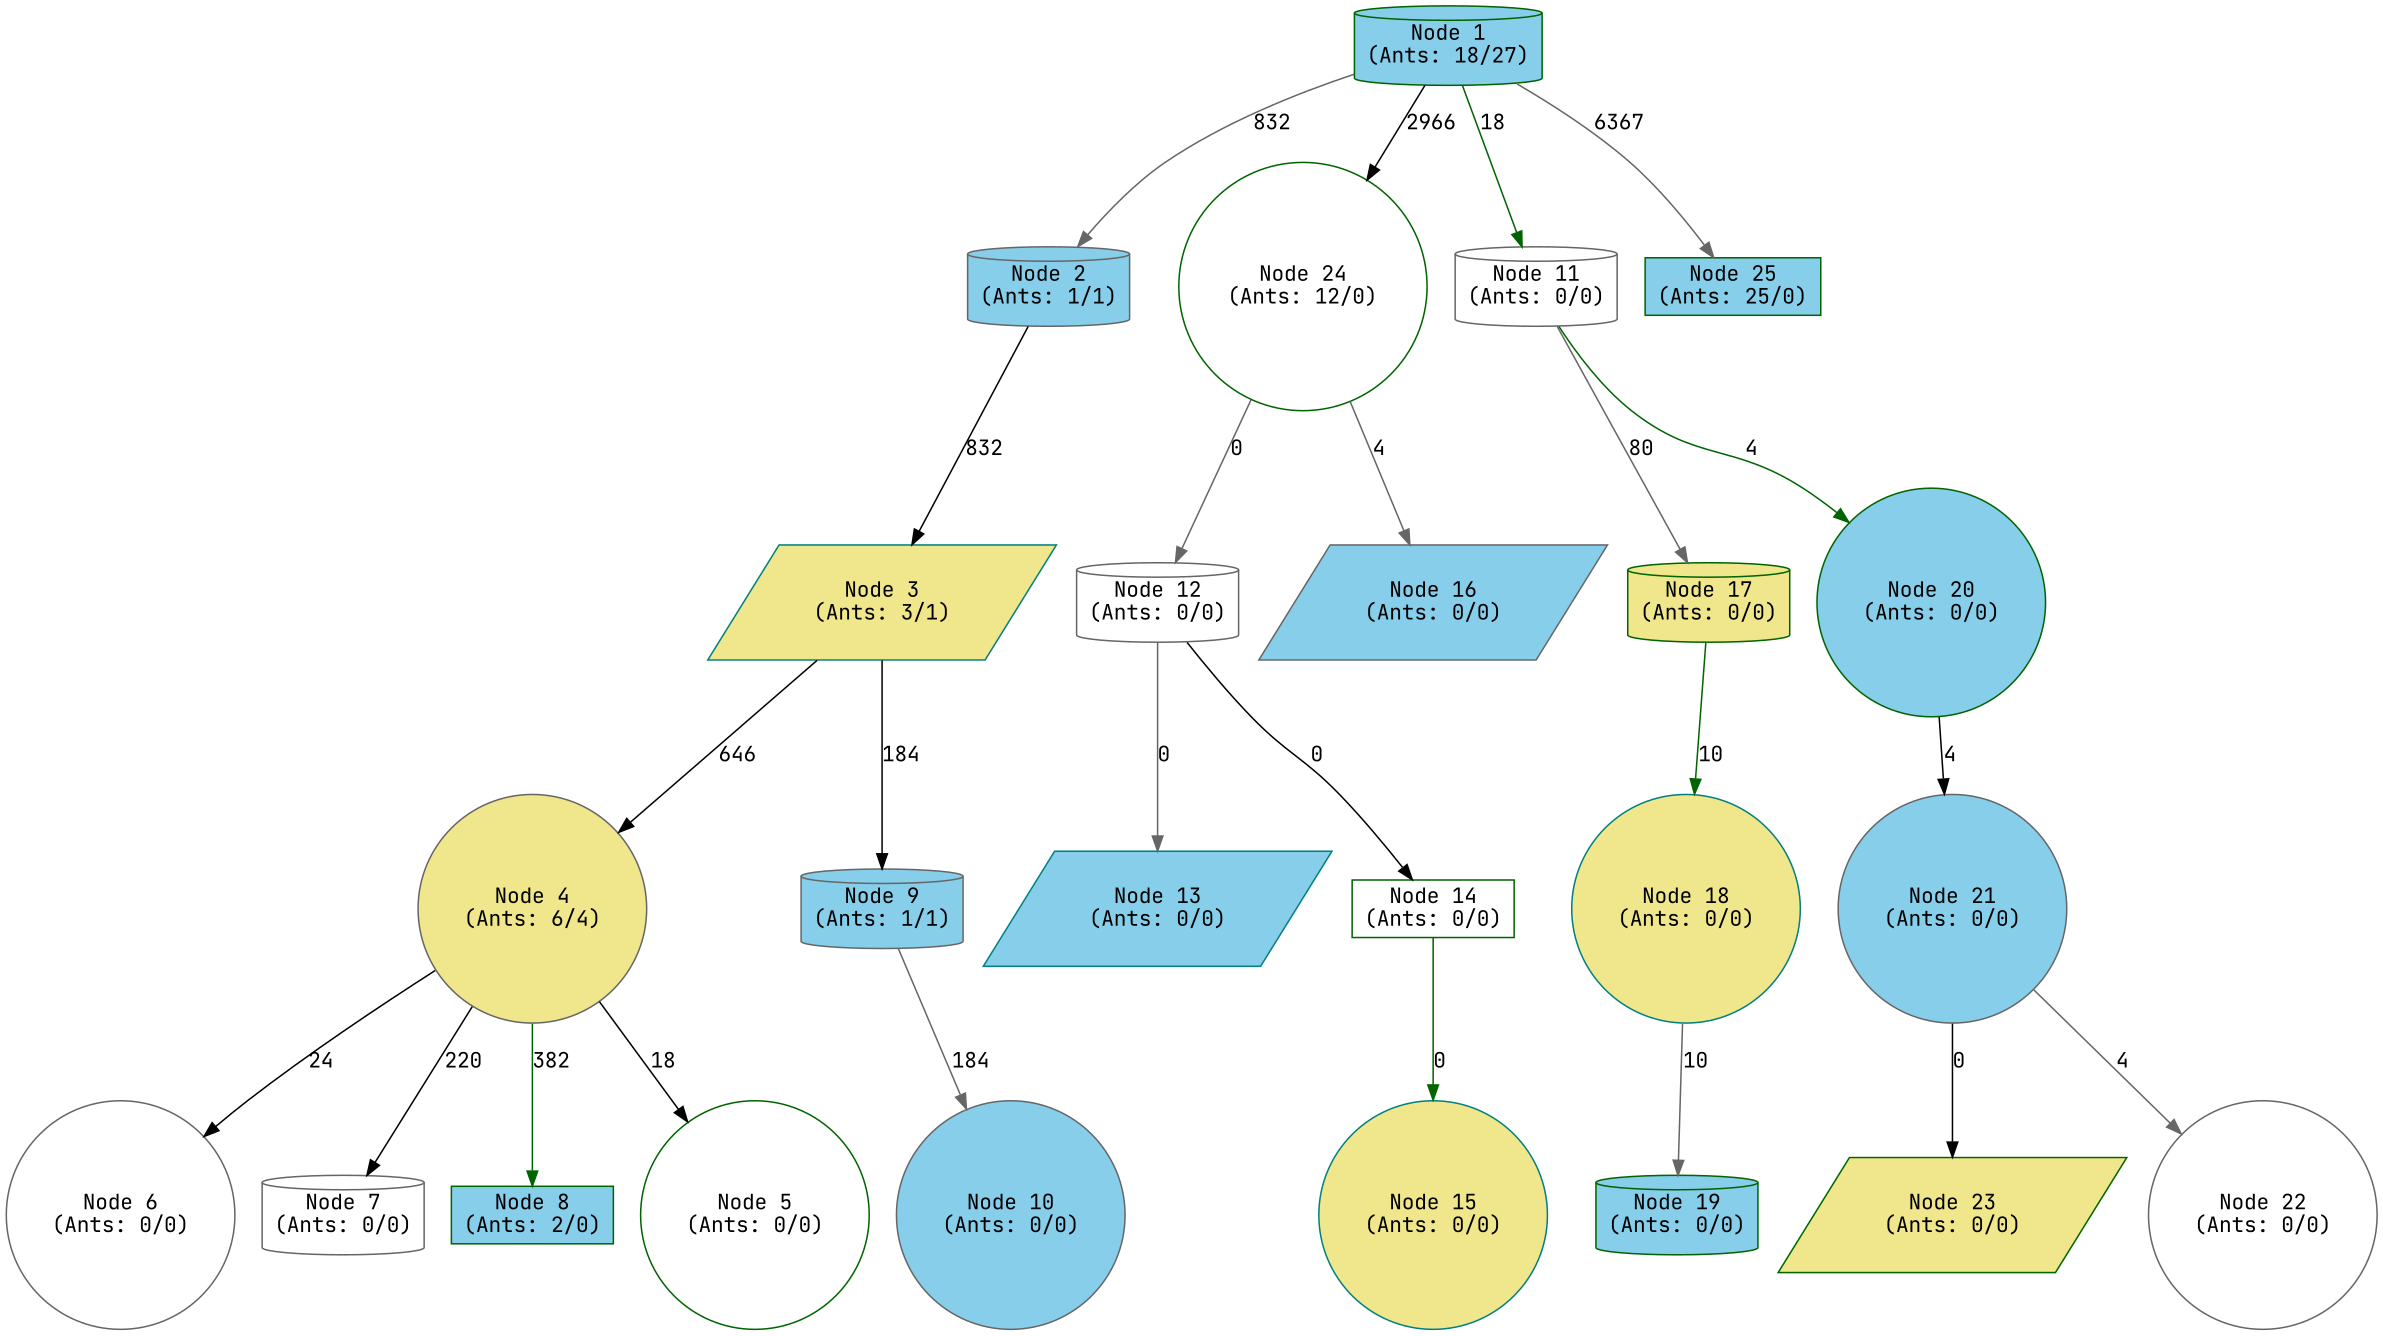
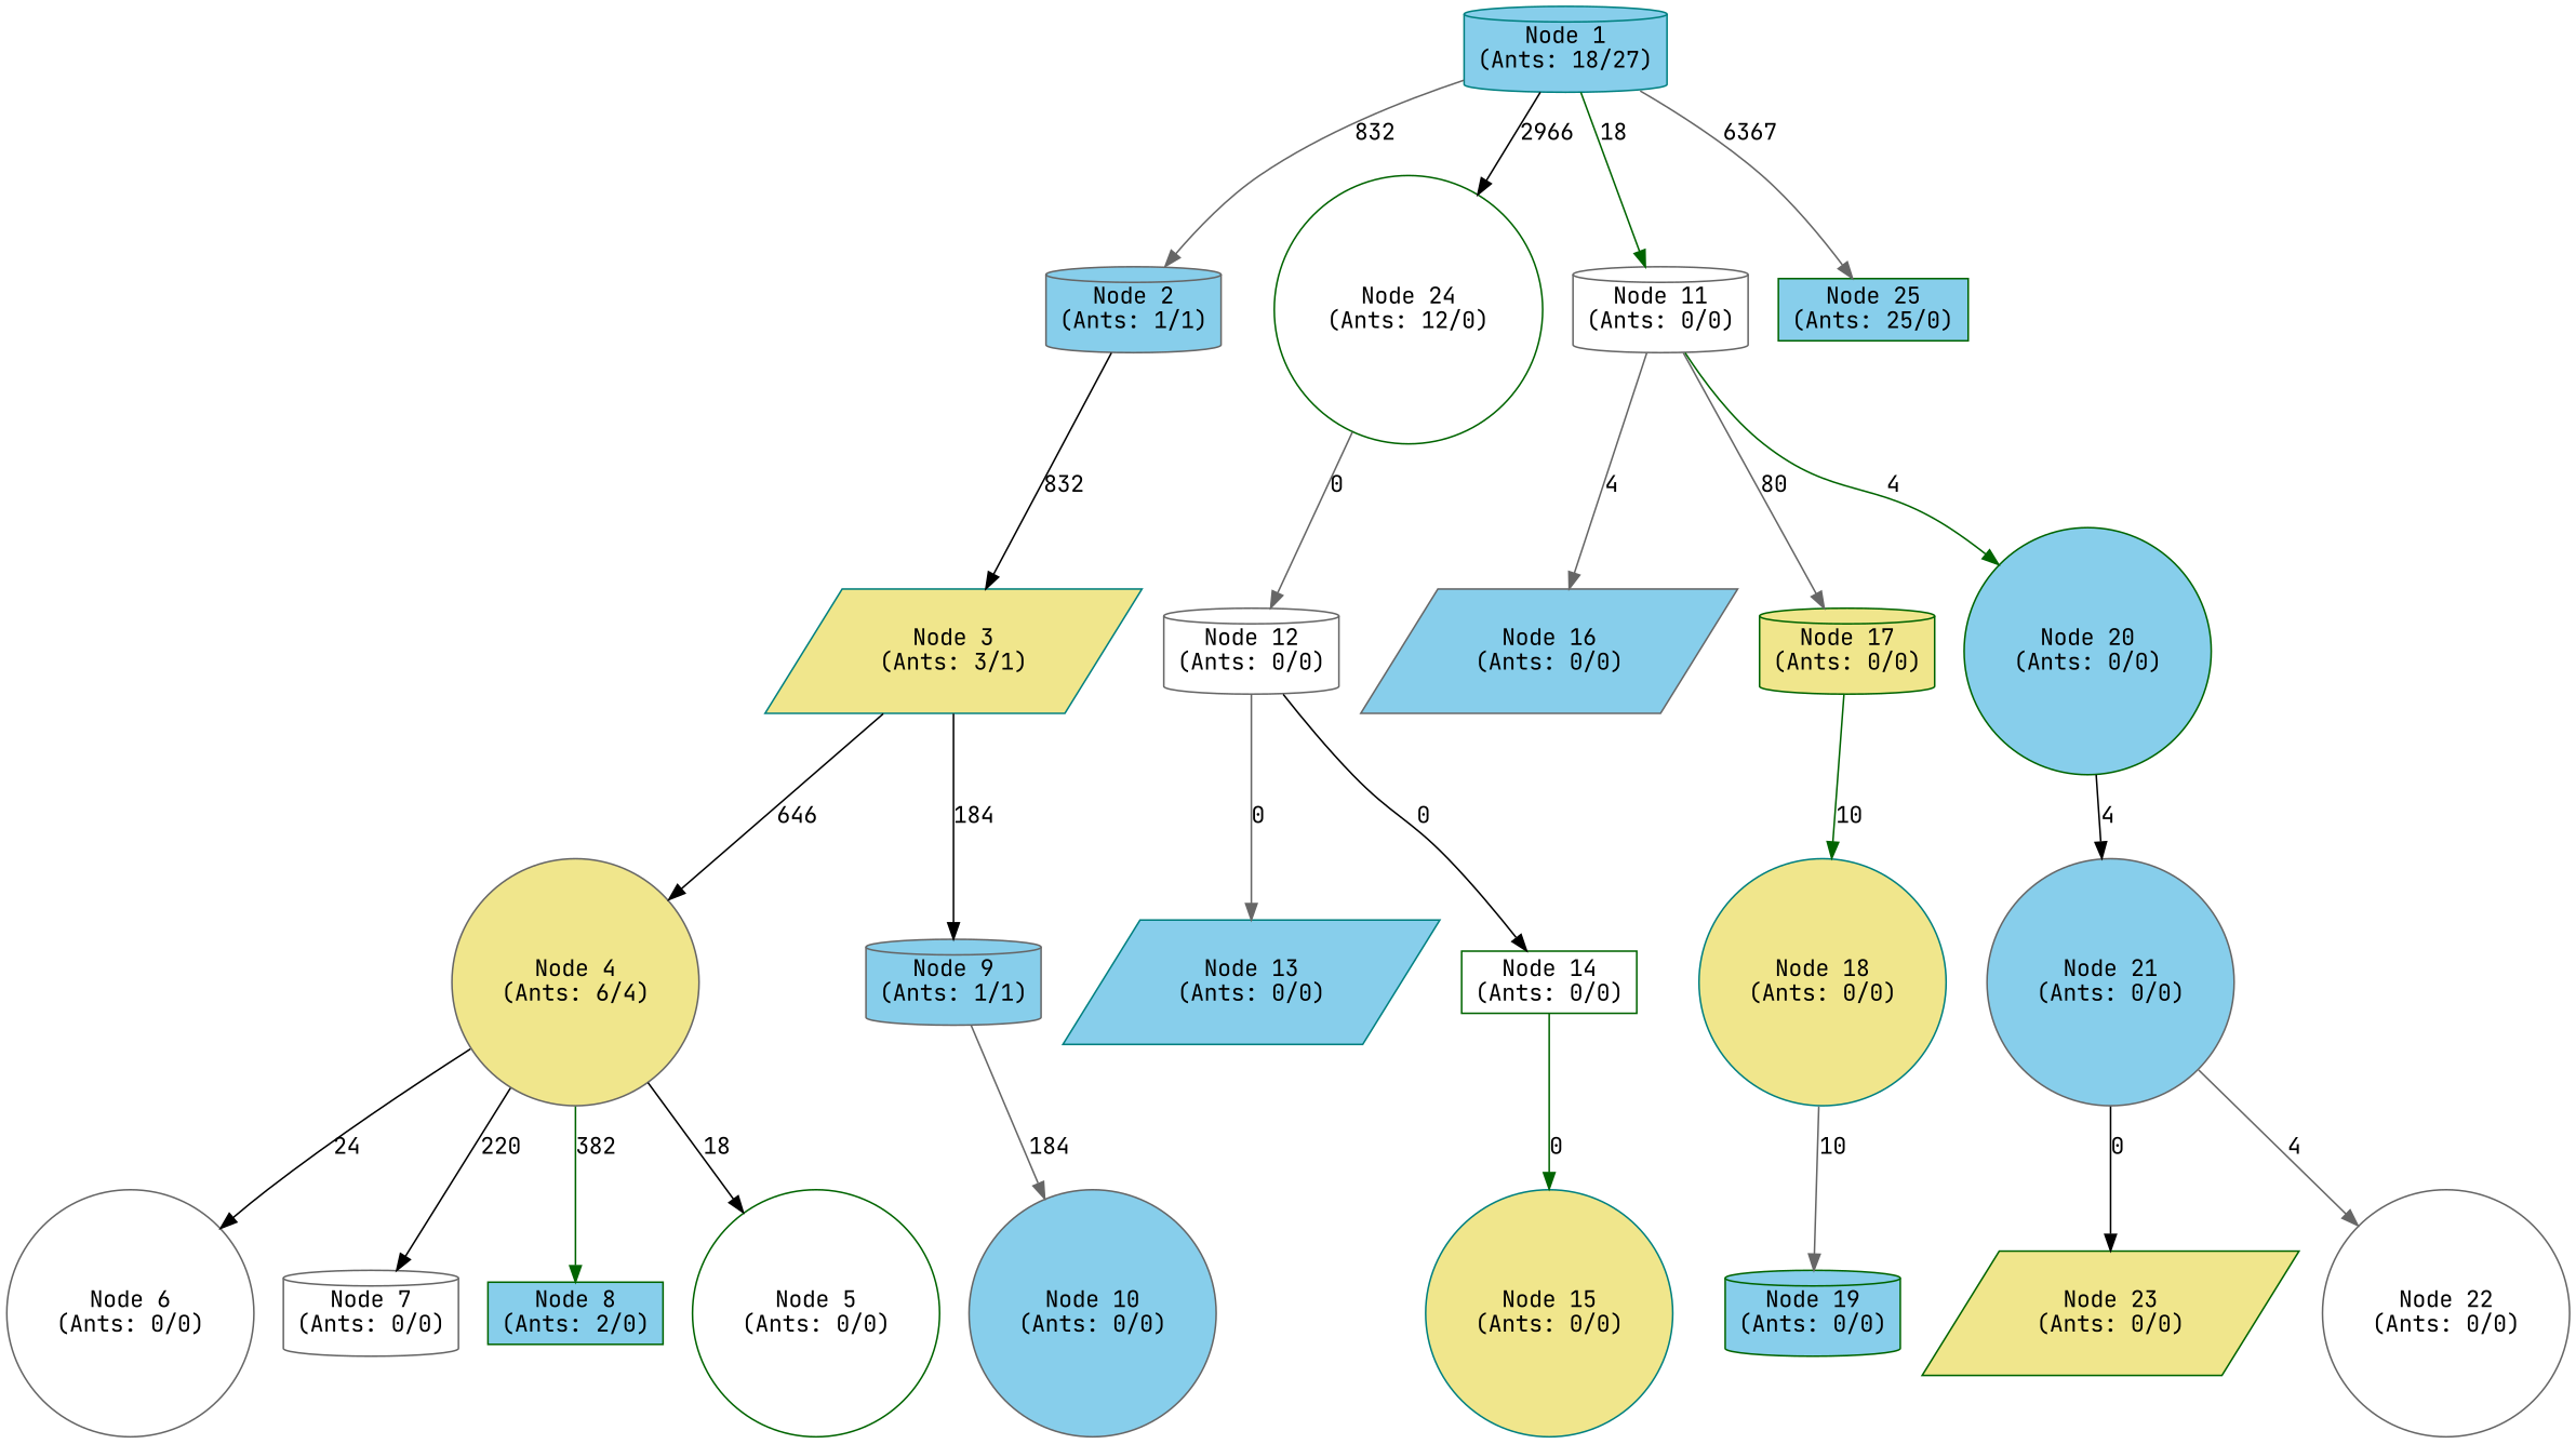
  digraph {
    fontname="JetBrains Mono"
    node [color=gray40 fillcolor=skyblue fontname="JetBrains Mono" shape=circle style=filled]
    edge [color=black fontname="JetBrains Mono"]
-   "Node 1\n(Ants: 18/27)" [color=darkgreen shape=cylinder]
+   "Node 1\n(Ants: 18/27)" [color=teal shape=cylinder]
    "Node 2\n(Ants: 1/1)" [shape=cylinder]
    "Node 11\n(Ants: 0/0)" [fillcolor=white shape=cylinder]
    "Node 24\n(Ants: 12/0)" [color=darkgreen fillcolor=white]
    "Node 25\n(Ants: 25/0)" [color=darkgreen shape=box]
    "Node 3\n(Ants: 3/1)" [color=teal fillcolor=khaki shape=parallelogram]
    "Node 16\n(Ants: 0/0)" [shape=parallelogram]
    "Node 17\n(Ants: 0/0)" [color=darkgreen fillcolor=khaki shape=cylinder]
    "Node 20\n(Ants: 0/0)" [color=darkgreen]
    "Node 12\n(Ants: 0/0)" [fillcolor=white shape=cylinder]
    "Node 4\n(Ants: 6/4)" [fillcolor=khaki]
    "Node 9\n(Ants: 1/1)" [shape=cylinder]
    "Node 5\n(Ants: 0/0)" [color=darkgreen fillcolor=white]
    "Node 6\n(Ants: 0/0)" [fillcolor=white]
    "Node 7\n(Ants: 0/0)" [fillcolor=white shape=cylinder]
    "Node 8\n(Ants: 2/0)" [color=darkgreen shape=box]
    "Node 10\n(Ants: 0/0)"
    "Node 13\n(Ants: 0/0)" [color=teal shape=parallelogram]
    "Node 14\n(Ants: 0/0)" [color=darkgreen fillcolor=white shape=box]
    "Node 18\n(Ants: 0/0)" [color=teal fillcolor=khaki]
    "Node 21\n(Ants: 0/0)"
    "Node 15\n(Ants: 0/0)" [color=teal fillcolor=khaki]
    "Node 19\n(Ants: 0/0)" [color=darkgreen shape=cylinder]
    "Node 22\n(Ants: 0/0)" [fillcolor=white]
    "Node 23\n(Ants: 0/0)" [color=darkgreen fillcolor=khaki shape=parallelogram]
    "Node 1\n(Ants: 18/27)" -> "Node 2\n(Ants: 1/1)" [color=gray40 label=832]
    "Node 1\n(Ants: 18/27)" -> "Node 11\n(Ants: 0/0)" [color=darkgreen label=18]
    "Node 1\n(Ants: 18/27)" -> "Node 24\n(Ants: 12/0)" [label=2966]
    "Node 1\n(Ants: 18/27)" -> "Node 25\n(Ants: 25/0)" [color=gray40 label=6367]
    "Node 2\n(Ants: 1/1)" -> "Node 3\n(Ants: 3/1)" [label=832]
-   "Node 24\n(Ants: 12/0)" -> "Node 16\n(Ants: 0/0)" [color=gray40 label=4]
+   "Node 11\n(Ants: 0/0)" -> "Node 16\n(Ants: 0/0)" [color=gray40 label=4]
    "Node 11\n(Ants: 0/0)" -> "Node 17\n(Ants: 0/0)" [color=gray40 label=80]
    "Node 11\n(Ants: 0/0)" -> "Node 20\n(Ants: 0/0)" [color=darkgreen label=4]
    "Node 24\n(Ants: 12/0)" -> "Node 12\n(Ants: 0/0)" [color=gray40 label=0]
    "Node 3\n(Ants: 3/1)" -> "Node 4\n(Ants: 6/4)" [label=646]
    "Node 3\n(Ants: 3/1)" -> "Node 9\n(Ants: 1/1)" [label=184]
    "Node 17\n(Ants: 0/0)" -> "Node 18\n(Ants: 0/0)" [color=darkgreen label=10]
    "Node 20\n(Ants: 0/0)" -> "Node 21\n(Ants: 0/0)" [label=4]
    "Node 12\n(Ants: 0/0)" -> "Node 13\n(Ants: 0/0)" [color=gray40 label=0]
    "Node 12\n(Ants: 0/0)" -> "Node 14\n(Ants: 0/0)" [label=0]
    "Node 4\n(Ants: 6/4)" -> "Node 5\n(Ants: 0/0)" [label=18]
    "Node 4\n(Ants: 6/4)" -> "Node 6\n(Ants: 0/0)" [label=24]
    "Node 4\n(Ants: 6/4)" -> "Node 7\n(Ants: 0/0)" [label=220]
    "Node 4\n(Ants: 6/4)" -> "Node 8\n(Ants: 2/0)" [color=darkgreen label=382]
    "Node 9\n(Ants: 1/1)" -> "Node 10\n(Ants: 0/0)" [color=gray40 label=184]
    "Node 14\n(Ants: 0/0)" -> "Node 15\n(Ants: 0/0)" [color=darkgreen label=0]
    "Node 18\n(Ants: 0/0)" -> "Node 19\n(Ants: 0/0)" [color=gray40 label=10]
    "Node 21\n(Ants: 0/0)" -> "Node 22\n(Ants: 0/0)" [color=gray40 label=4]
    "Node 21\n(Ants: 0/0)" -> "Node 23\n(Ants: 0/0)" [label=0]
  }
